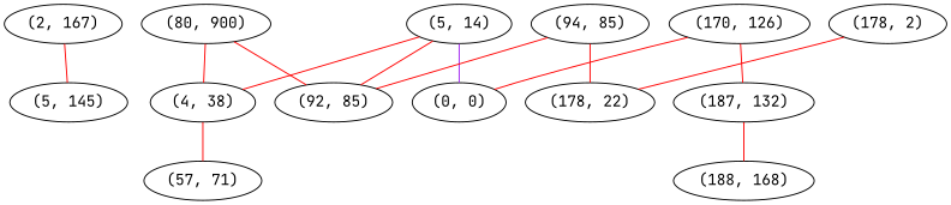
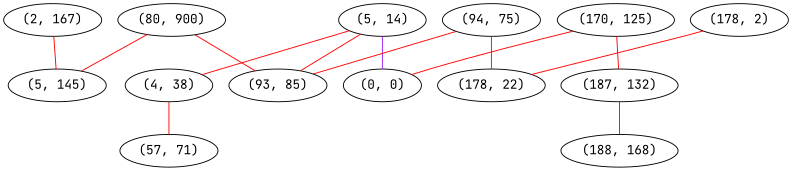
  graph {
    fontname="JetBrains Mono"
    node [fontname="JetBrains Mono"]
    edge [color=red fontname="JetBrains Mono" weight=1]
    "(2, 167)"
    "(5, 145)"
    "(5, 14)"
    "(4, 38)"
    "(0, 0)"
-   "(92, 85)"
+   "(92, 85)" [label="(93, 85)"]
    "(57, 71)"
-   "(170, 126)"
+   "(170, 126)" [label="(170, 125)"]
    "(187, 132)"
-   "(94, 85)"
+   "(94, 85)" [label="(94, 75)"]
    "(178, 22)"
    "(188, 168)"
    n13 [label="(80, 900)"]
    "(178, 2)"
    "(2, 167)" -- "(5, 145)"
    "(5, 14)" -- "(4, 38)"
    "(5, 14)" -- "(0, 0)" [color=purple weight=4]
    "(5, 14)" -- "(92, 85)"
    "(4, 38)" -- "(57, 71)"
    "(170, 126)" -- "(0, 0)"
    "(170, 126)" -- "(187, 132)"
    "(187, 132)" -- "(188, 168)"
    "(94, 85)" -- "(92, 85)"
    "(94, 85)" -- "(178, 22)"
-   n13 -- "(4, 38)"
+   n13 -- "(5, 145)"
    n13 -- "(92, 85)"
    "(178, 2)" -- "(178, 22)"
  }
